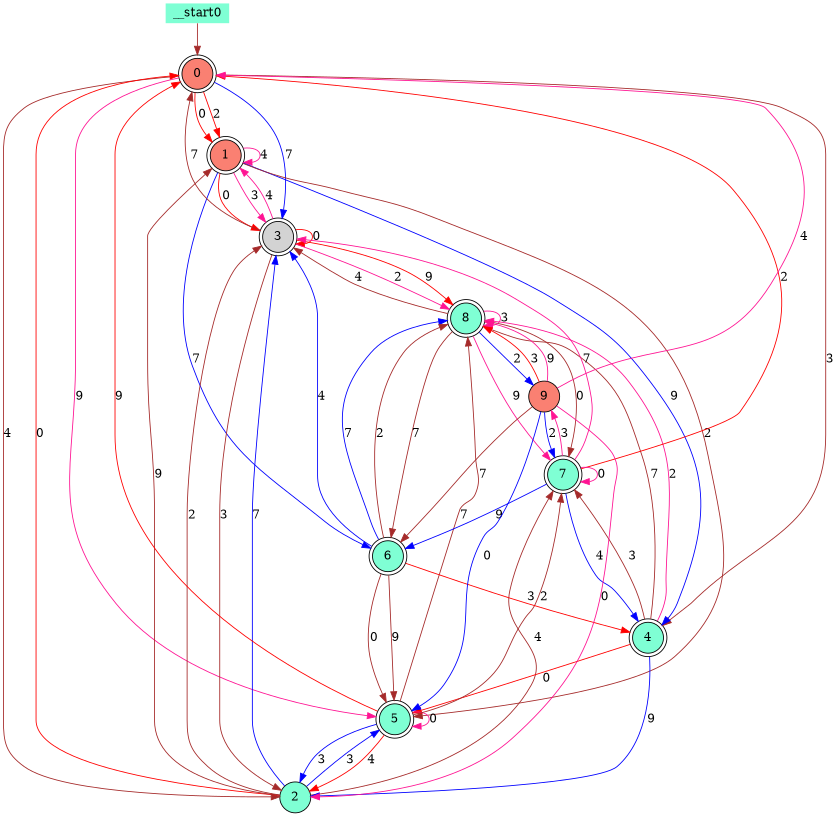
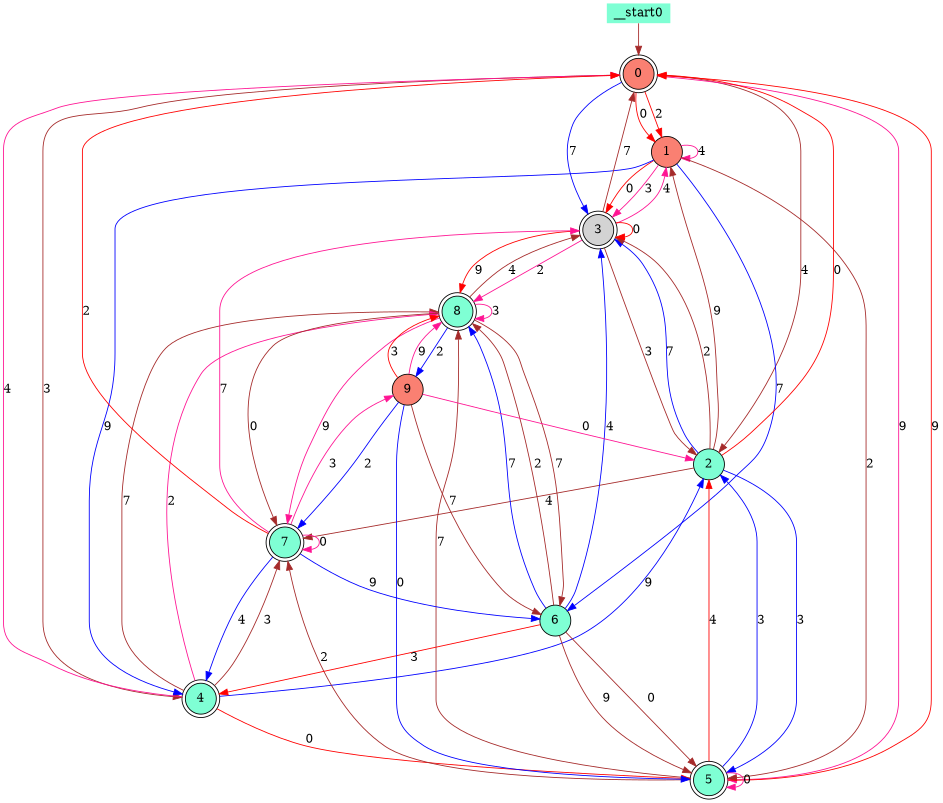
  digraph {
    node [fillcolor=aquamarine shape=doublecircle style=filled]
    edge [color=brown]
    n1 [fillcolor=salmon label=0]
-   n2 [fillcolor=salmon label=1]
+   n2 [fillcolor=salmon label=1 shape=circle]
    n3 [label=2 shape=circle]
    n4 [fillcolor=lightgrey label=3]
    n5 [label=4]
    n6 [label=5]
-   n7 [label=6]
+   n7 [label=6 shape=circle]
    n8 [label=7]
    n9 [label=8]
    n10 [fillcolor=salmon label=9 shape=circle]
    __start0 [height=0 shape=none width=0]
    n1 -> n2 [color=red label=0]
    n1 -> n2 [color=red label=2]
    n1 -> n3 [label=4]
    n1 -> n4 [color=blue label=7]
    n1 -> n5 [label=3]
    n1 -> n6 [color=deeppink label=9]
    n2 -> n2 [color=deeppink label=4]
    n2 -> n4 [color=red label=0]
    n2 -> n4 [color=deeppink label=3]
    n2 -> n5 [color=blue label=9]
    n2 -> n6 [label=2]
    n2 -> n7 [color=blue label=7]
    n3 -> n1 [color=red label=0]
    n3 -> n2 [label=9]
    n3 -> n4 [color=blue label=7]
    n3 -> n4 [label=2]
    n3 -> n6 [color=blue label=3]
    n3 -> n8 [label=4]
    n4 -> n1 [label=7]
    n4 -> n2 [color=deeppink label=4]
    n4 -> n3 [label=3]
    n4 -> n4 [color=red label=0]
    n4 -> n9 [color=deeppink label=2]
    n4 -> n9 [color=red label=9]
-   n10 -> n1 [color=deeppink label=4]
+   n5 -> n1 [color=deeppink label=4]
    n5 -> n3 [color=blue label=9]
    n5 -> n6 [color=red label=0]
    n5 -> n8 [label=3]
    n5 -> n9 [label=7]
    n5 -> n9 [color=deeppink label=2]
    n6 -> n1 [color=red label=9]
    n6 -> n3 [color=red label=4]
    n6 -> n3 [color=blue label=3]
    n6 -> n6 [color=deeppink label=0]
    n6 -> n8 [label=2]
    n6 -> n9 [label=7]
    n7 -> n4 [color=blue label=4]
    n7 -> n5 [color=red label=3]
    n7 -> n6 [label=0]
    n7 -> n6 [label=9]
    n7 -> n9 [color=blue label=7]
    n7 -> n9 [label=2]
    n8 -> n1 [color=red label=2]
    n8 -> n4 [color=deeppink label=7]
    n8 -> n5 [color=blue label=4]
    n8 -> n7 [color=blue label=9]
    n8 -> n8 [color=deeppink label=0]
    n8 -> n10 [color=deeppink label=3]
    n9 -> n4 [label=4]
    n9 -> n7 [label=7]
    n9 -> n8 [label=0]
    n9 -> n8 [color=deeppink label=9]
    n9 -> n9 [color=deeppink label=3]
    n9 -> n10 [color=blue label=2]
    n10 -> n3 [color=deeppink label=0]
    n10 -> n6 [color=blue label=0]
    n10 -> n7 [label=7]
    n10 -> n8 [color=blue label=2]
    n10 -> n9 [color=red label=3]
    n10 -> n9 [color=deeppink label=9]
    __start0 -> n1
  }
